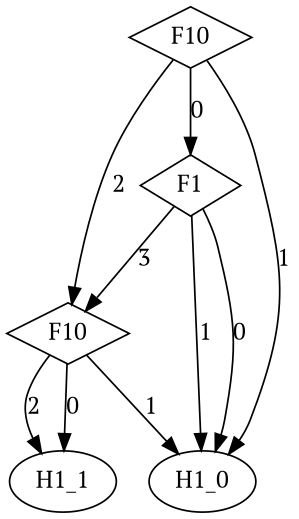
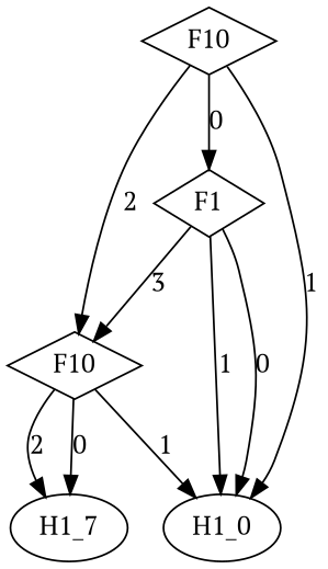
  digraph {
    fontname="PT Serif"
    node [fontname="PT Serif" shape=diamond]
    edge [fontname="PT Serif"]
-   n1 [label=H1_1 shape=""]
+   n1 [label=H1_7 shape=""]
    n2 [label=H1_0 shape=""]
    n3 [label=F10]
    n4 [label=F1]
    n5 [label=F10]
    n3 -> n1 [label=2]
    n3 -> n1 [label=0]
    n3 -> n2 [label=1]
    n4 -> n2 [label=1]
    n4 -> n2 [label=0]
    n4 -> n3 [label=3]
    n5 -> n2 [label=1]
    n5 -> n3 [label=2]
    n5 -> n4 [label=0]
  }
